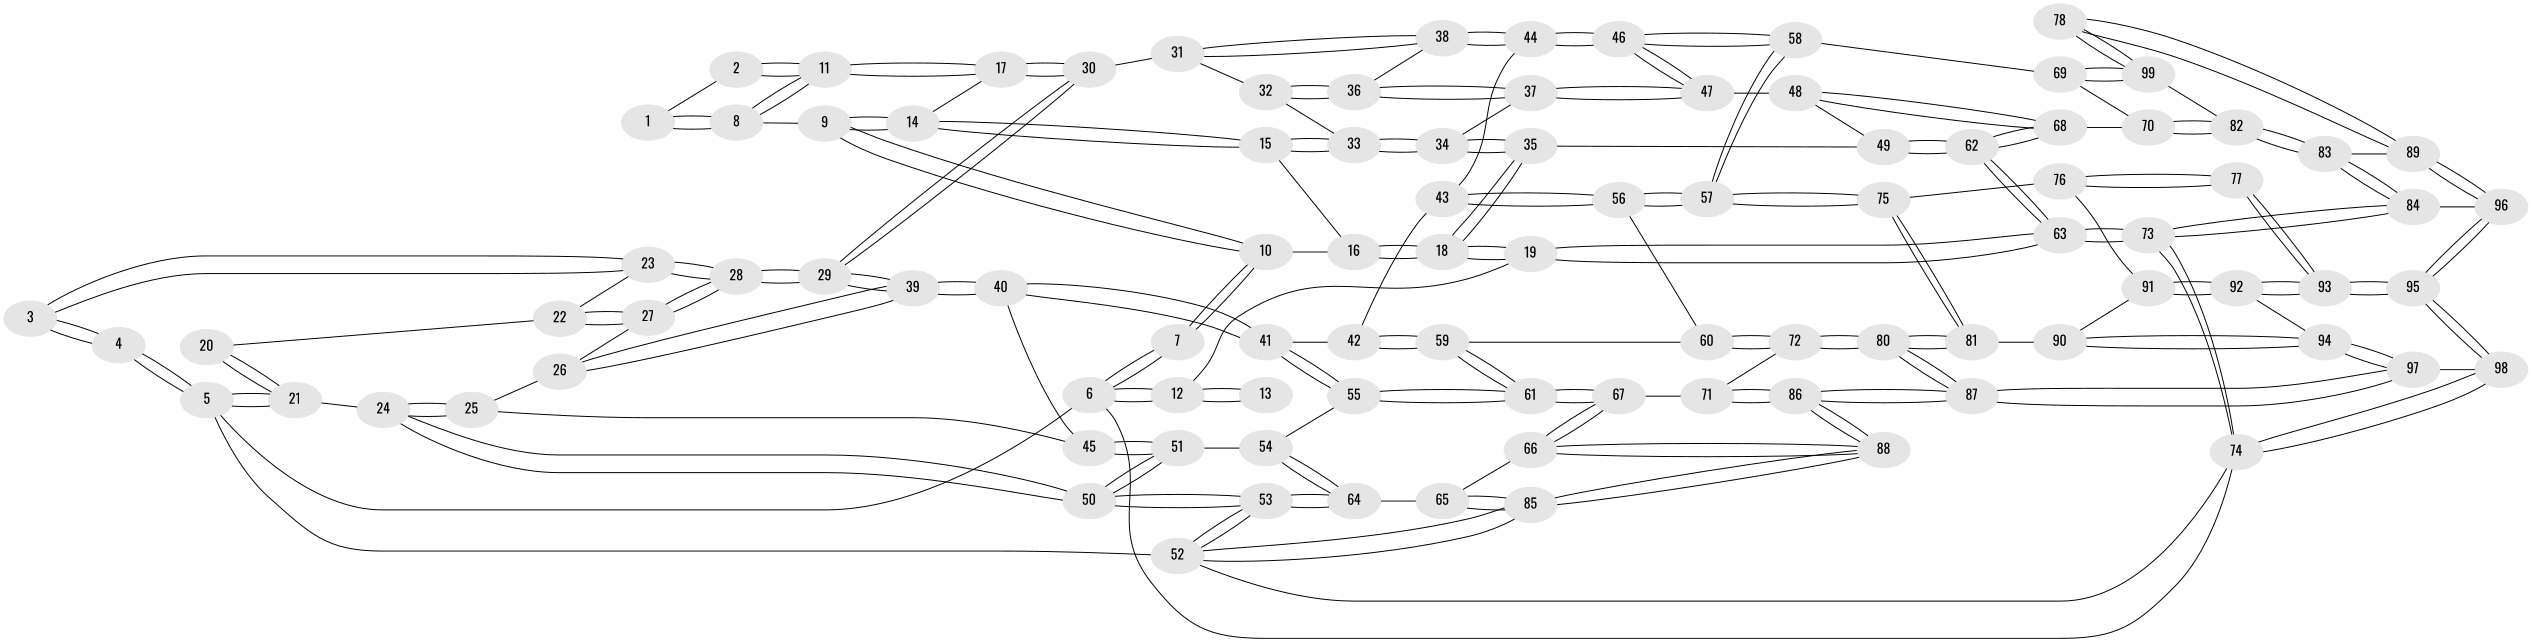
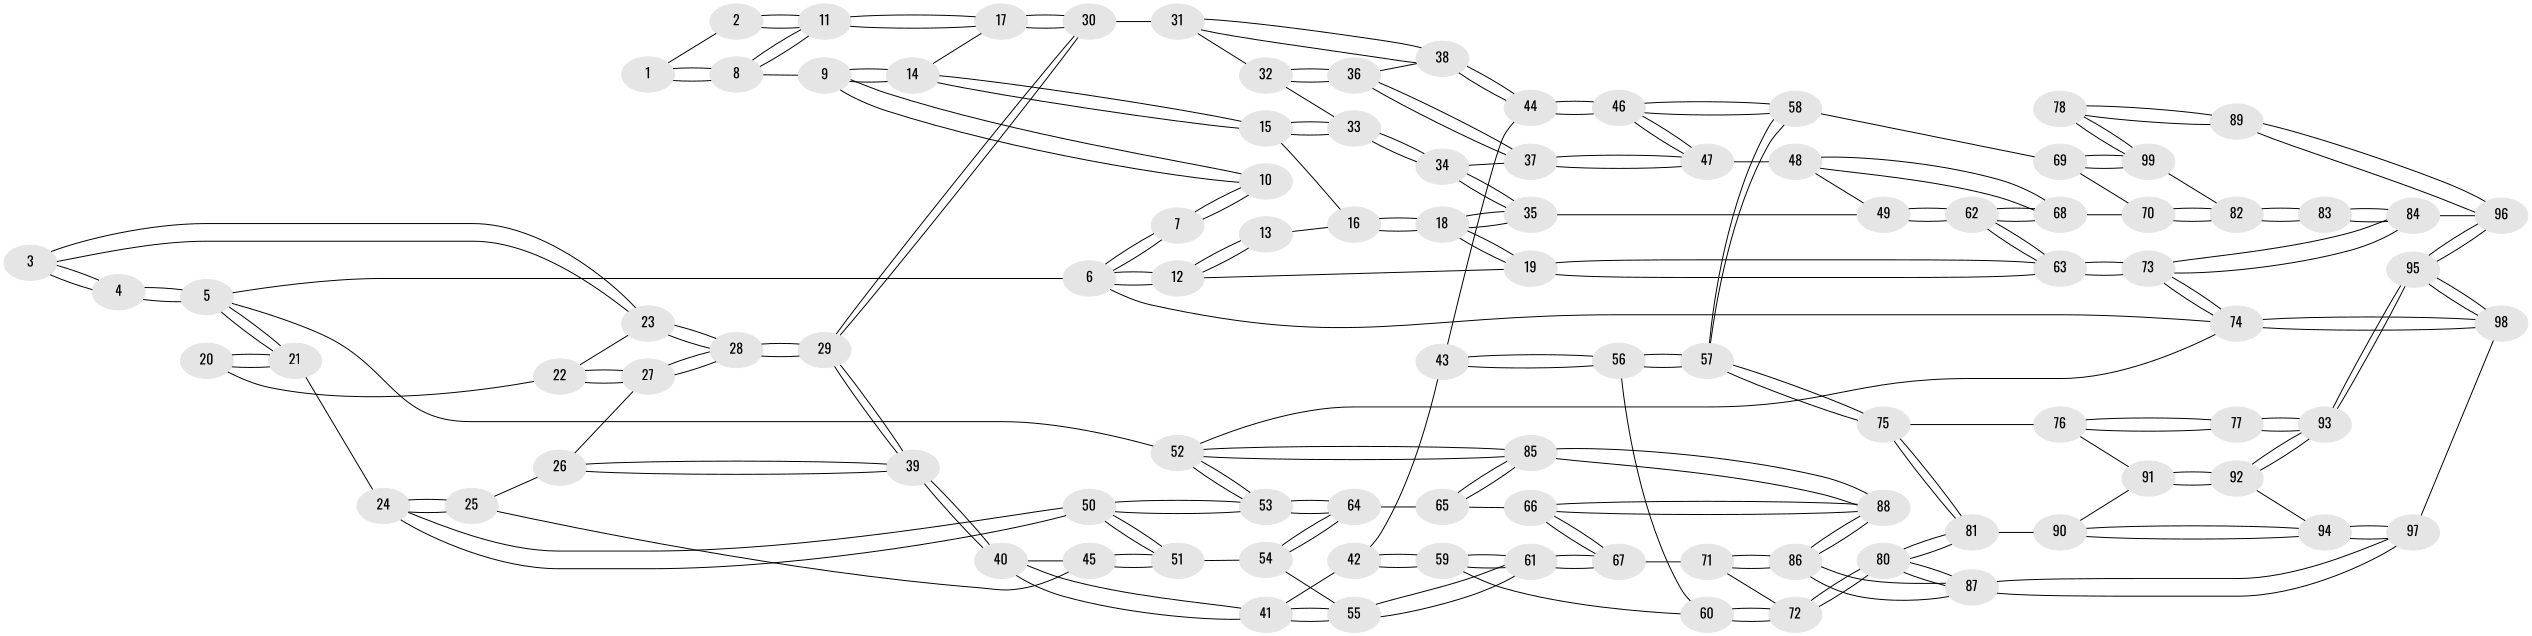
  graph {
    fontname=Oswald
    rankdir=LR
    node [color=gray90 fontname=Oswald style=filled]
    edge [fontname=Oswald]
    1
    2
    8
    11
    9
    3
    4
    23
    17
    5
    28
    6
    21
    52
    7
    12
    74
    24
    53
    85
    10
    13
    19
    98
    14
    15
    30
    16
    63
    18
    33
    34
    35
    31
    49
    73
    20
    22
    27
    25
    50
    29
    26
    45
    51
    39
    40
    32
    38
    36
    44
    37
    47
    62
    48
    46
    41
    42
    55
    43
    59
    61
    56
    60
    57
    58
    54
    69
    68
    70
    64
    88
    65
    67
    75
    72
    76
    81
    n79 [label=99]
    80
    71
    84
    66
    86
    82
    83
    87
    96
    77
    91
    90
    93
    92
    78
    89
    95
    97
    94
    1 -- 2
    1 -- 8
    1 -- 8
    2 -- 11
    2 -- 11
    8 -- 11
    8 -- 11
    8 -- 9
    11 -- 17
    11 -- 17
    9 -- 10
    9 -- 10
    9 -- 14
    9 -- 14
    3 -- 4
    3 -- 4
    3 -- 23
    3 -- 23
    4 -- 5
    4 -- 5
    23 -- 28
    23 -- 28
    17 -- 30
    17 -- 30
    5 -- 6
    5 -- 21
    5 -- 21
    5 -- 52
    28 -- 29
    28 -- 29
    6 -- 7
    6 -- 7
    6 -- 12
    6 -- 12
    6 -- 74
    21 -- 24
    52 -- 74
    52 -- 53
    52 -- 53
    52 -- 85
    52 -- 85
    7 -- 10
    7 -- 10
    12 -- 13
    12 -- 13
    12 -- 19
    74 -- 98
    74 -- 98
    24 -- 25
    24 -- 25
    24 -- 50
    24 -- 50
    53 -- 64
    53 -- 64
    85 -- 88
    85 -- 88
-   10 -- 16
+   13 -- 16
    19 -- 63
    19 -- 63
    14 -- 17
    14 -- 15
    14 -- 15
    15 -- 16
    15 -- 33
    15 -- 33
    30 -- 31
    16 -- 18
    16 -- 18
    63 -- 73
    63 -- 73
    18 -- 19
    18 -- 19
    18 -- 35
    18 -- 35
    33 -- 34
    33 -- 34
    34 -- 35
    34 -- 35
    34 -- 37
    35 -- 49
    31 -- 32
    31 -- 38
    31 -- 38
    49 -- 62
    49 -- 62
    73 -- 74
    73 -- 74
    73 -- 84
    73 -- 84
    20 -- 21
    20 -- 21
    20 -- 22
    22 -- 23
    22 -- 27
    22 -- 27
    27 -- 28
    27 -- 28
    25 -- 26
    25 -- 45
    50 -- 53
    50 -- 53
    50 -- 51
    50 -- 51
    29 -- 30
    29 -- 30
    29 -- 39
    29 -- 39
    26 -- 27
    26 -- 39
    26 -- 39
    45 -- 51
    45 -- 51
    51 -- 54
    39 -- 40
    39 -- 40
    40 -- 45
    40 -- 41
    40 -- 41
    32 -- 33
    32 -- 36
    32 -- 36
    38 -- 44
    38 -- 44
    36 -- 38
    36 -- 37
    36 -- 37
    44 -- 46
    44 -- 46
    37 -- 47
    37 -- 47
    47 -- 48
    62 -- 63
    62 -- 63
    62 -- 68
    62 -- 68
    48 -- 49
    48 -- 68
    48 -- 68
    46 -- 47
    46 -- 47
    46 -- 58
    46 -- 58
    41 -- 42
    41 -- 55
    41 -- 55
    42 -- 43
    42 -- 59
    42 -- 59
    55 -- 61
    55 -- 61
    43 -- 44
    43 -- 56
    43 -- 56
    59 -- 61
    59 -- 61
    59 -- 60
    61 -- 67
    61 -- 67
    56 -- 60
    56 -- 57
    56 -- 57
    60 -- 72
    60 -- 72
    57 -- 58
    57 -- 58
    57 -- 75
    57 -- 75
    58 -- 69
    54 -- 55
    54 -- 64
    54 -- 64
    69 -- 70
    69 -- n79
    69 -- n79
    68 -- 70
    70 -- 82
    70 -- 82
    64 -- 65
    65 -- 85
    65 -- 85
    65 -- 66
    67 -- 71
    75 -- 76
    75 -- 81
    75 -- 81
    72 -- 80
    72 -- 80
    76 -- 77
    76 -- 77
    76 -- 91
    81 -- 90
    n79 -- 82
    80 -- 81
    80 -- 81
    80 -- 87
    80 -- 87
    71 -- 72
    71 -- 86
    71 -- 86
    84 -- 96
    66 -- 88
    66 -- 88
    66 -- 67
    66 -- 67
    86 -- 88
    86 -- 88
    86 -- 87
    86 -- 87
    82 -- 83
    82 -- 83
    83 -- 84
    83 -- 84
-   83 -- 89
    87 -- 97
    87 -- 97
    77 -- 93
    77 -- 93
    91 -- 92
    91 -- 92
    90 -- 91
    90 -- 94
    90 -- 94
    93 -- 95
    93 -- 95
    92 -- 93
    92 -- 93
    92 -- 94
    78 -- n79
    78 -- n79
    78 -- 89
    78 -- 89
    89 -- 96
    89 -- 96
    95 -- 98
    95 -- 98
    95 -- 96
    95 -- 96
    97 -- 98
    94 -- 97
    94 -- 97
  }
